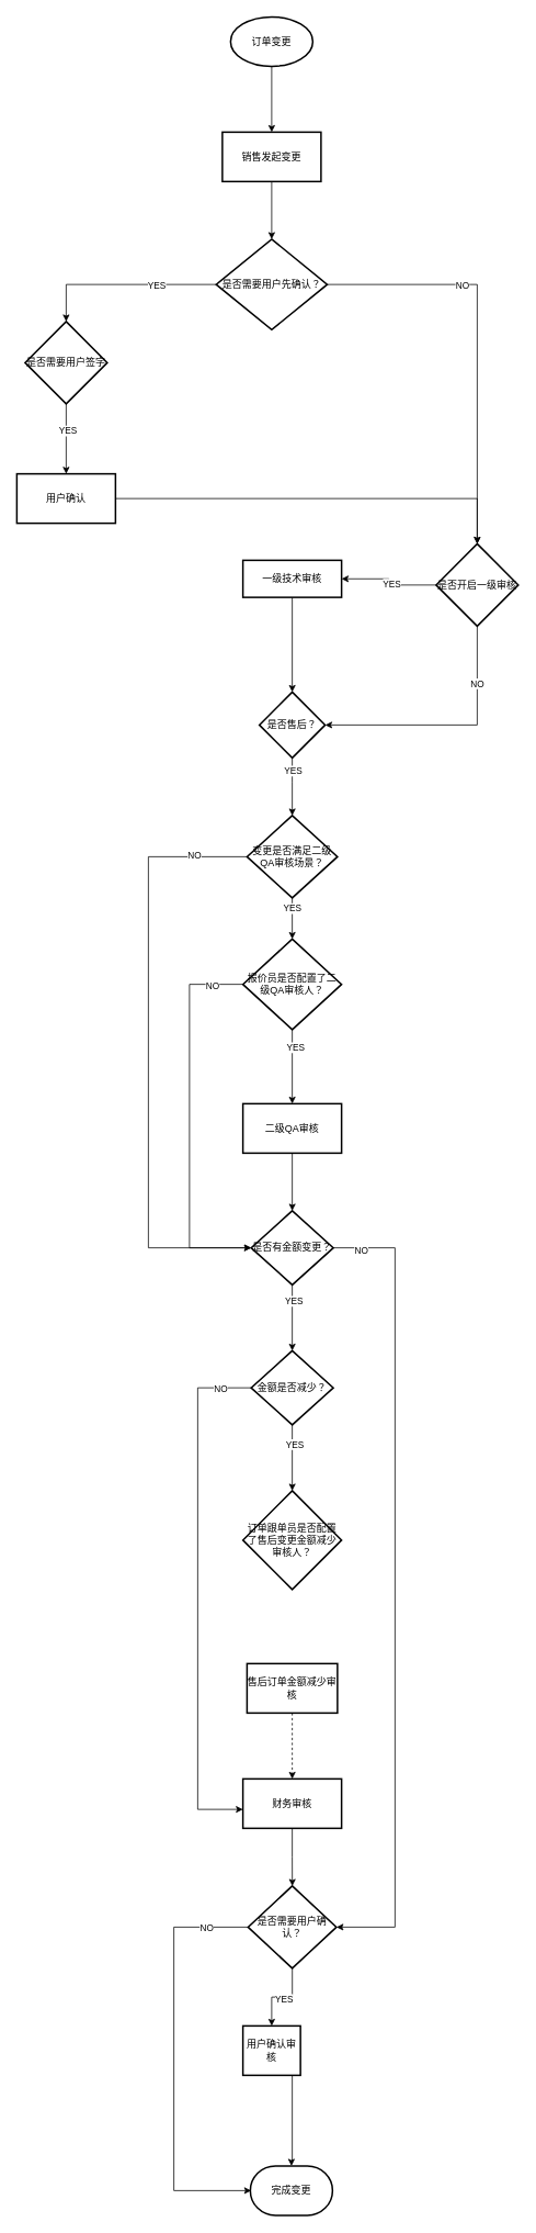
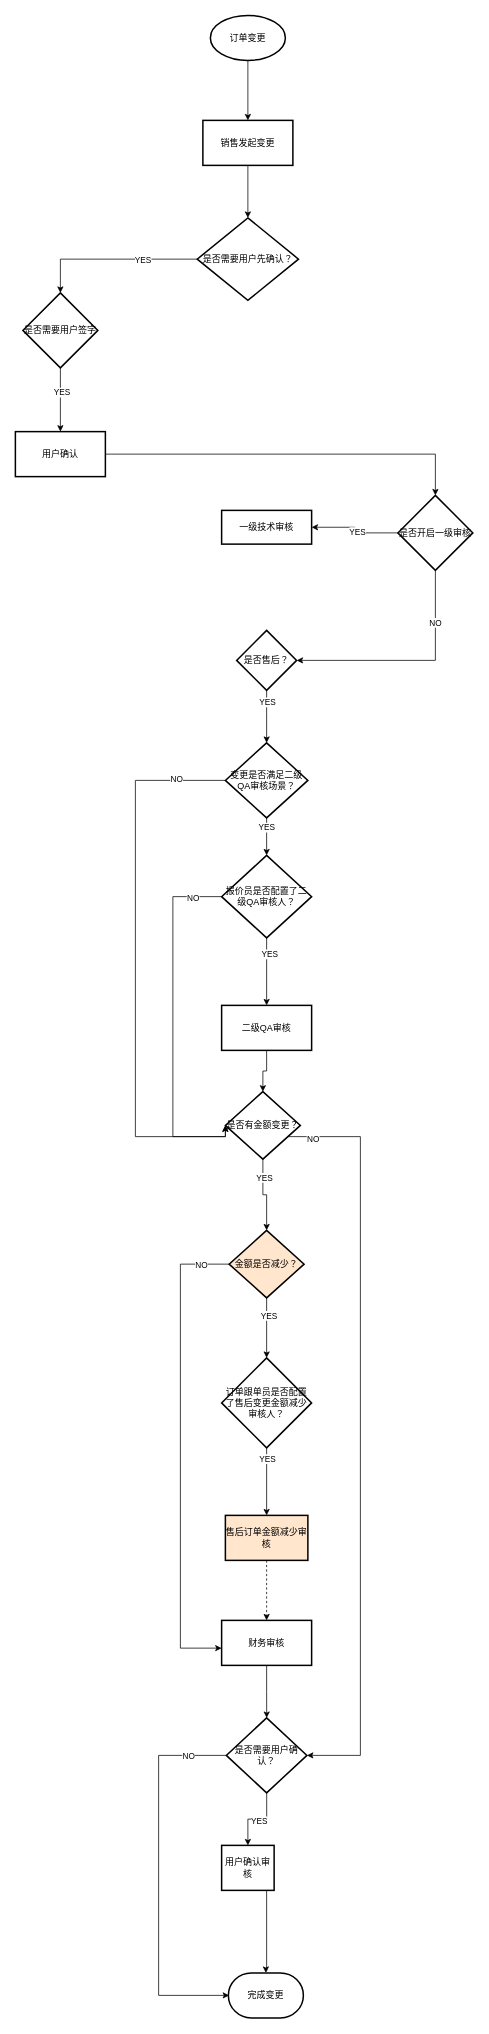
  <mxCell id="0" />
  <mxCell id="1" parent="0" />
  <mxCell id="2" value="" style="edgeStyle=orthogonalEdgeStyle;rounded=0;orthogonalLoop=1;jettySize=auto;html=1;" edge="1" parent="1" source="3" target="5"><mxGeometry relative="1" as="geometry" /></mxCell>
  <mxCell id="3" value="订单变更" style="strokeWidth=2;html=1;shape=mxgraph.flowchart.start_1;whiteSpace=wrap;" vertex="1" parent="1"><mxGeometry x="280" y="20" width="100" height="60" as="geometry" /></mxCell>
  <mxCell id="4" value="" style="edgeStyle=orthogonalEdgeStyle;rounded=0;orthogonalLoop=1;jettySize=auto;html=1;entryX=0.5;entryY=0;entryDx=0;entryDy=0;entryPerimeter=0;" edge="1" parent="1" source="5" target="10"><mxGeometry relative="1" as="geometry"><mxPoint x="330" y="290" as="targetPoint" /></mxGeometry></mxCell>
  <mxCell id="5" value="销售发起变更" style="whiteSpace=wrap;html=1;strokeWidth=2;" vertex="1" parent="1"><mxGeometry x="270" y="160" width="120" height="60" as="geometry" /></mxCell>
  <mxCell id="6" value="" style="edgeStyle=orthogonalEdgeStyle;rounded=0;orthogonalLoop=1;jettySize=auto;html=1;entryX=0.5;entryY=0;entryDx=0;entryDy=0;entryPerimeter=0;" edge="1" parent="1" source="10" target="55"><mxGeometry relative="1" as="geometry"><mxPoint x="100" y="345" as="targetPoint" /></mxGeometry></mxCell>
  <mxCell id="7" value="YES" style="edgeLabel;html=1;align=center;verticalAlign=middle;resizable=0;points=[];" vertex="1" connectable="0" parent="6"><mxGeometry x="-0.356" relative="1" as="geometry"><mxPoint as="offset" /></mxGeometry></mxCell>
- <mxCell id="8" value="" style="edgeStyle=orthogonalEdgeStyle;rounded=0;orthogonalLoop=1;jettySize=auto;html=1;entryX=0.5;entryY=0;entryDx=0;entryDy=0;entryPerimeter=0;" edge="1" parent="1" source="10" target="60"><mxGeometry relative="1" as="geometry"><mxPoint x="540" y="575" as="targetPoint" /></mxGeometry></mxCell>
- <mxCell id="9" value="NO" style="edgeLabel;html=1;align=center;verticalAlign=middle;resizable=0;points=[];" vertex="1" connectable="0" parent="8"><mxGeometry x="-0.345" relative="1" as="geometry"><mxPoint x="1" as="offset" /></mxGeometry></mxCell>
  <mxCell id="10" value="是否需要用户先确认？" style="strokeWidth=2;html=1;shape=mxgraph.flowchart.decision;whiteSpace=wrap;" vertex="1" parent="1"><mxGeometry x="262.5" y="290" width="135" height="110" as="geometry" /></mxCell>
  <mxCell id="11" style="edgeStyle=orthogonalEdgeStyle;rounded=0;orthogonalLoop=1;jettySize=auto;html=1;entryX=0.5;entryY=0;entryDx=0;entryDy=0;entryPerimeter=0;" edge="1" parent="1" source="12" target="60"><mxGeometry relative="1" as="geometry"><mxPoint x="480" y="605" as="targetPoint" /></mxGeometry></mxCell>
  <mxCell id="12" value="用户确认" style="whiteSpace=wrap;html=1;strokeWidth=2;" vertex="1" parent="1"><mxGeometry x="20" y="575" width="120" height="60" as="geometry" /></mxCell>
  <mxCell id="13" value="" style="edgeStyle=orthogonalEdgeStyle;rounded=0;orthogonalLoop=1;jettySize=auto;html=1;" edge="1" parent="1" source="15" target="20"><mxGeometry relative="1" as="geometry"><Array as="points"><mxPoint x="355" y="950" /></Array></mxGeometry></mxCell>
  <mxCell id="14" value="YES" style="edgeLabel;html=1;align=center;verticalAlign=middle;resizable=0;points=[];" vertex="1" connectable="0" parent="13"><mxGeometry x="-0.567" relative="1" as="geometry"><mxPoint as="offset" /></mxGeometry></mxCell>
  <mxCell id="15" value="是否售后？" style="rhombus;whiteSpace=wrap;html=1;strokeWidth=2;" vertex="1" parent="1"><mxGeometry x="315" y="840" width="80" height="80" as="geometry" /></mxCell>
  <mxCell id="16" value="" style="edgeStyle=orthogonalEdgeStyle;rounded=0;orthogonalLoop=1;jettySize=auto;html=1;" edge="1" parent="1" source="20" target="25"><mxGeometry relative="1" as="geometry" /></mxCell>
  <mxCell id="17" value="YES" style="edgeLabel;html=1;align=center;verticalAlign=middle;resizable=0;points=[];" vertex="1" connectable="0" parent="16"><mxGeometry x="-0.505" y="-1" relative="1" as="geometry"><mxPoint as="offset" /></mxGeometry></mxCell>
  <mxCell id="18" value="" style="edgeStyle=orthogonalEdgeStyle;rounded=0;orthogonalLoop=1;jettySize=auto;html=1;entryX=0;entryY=0.5;entryDx=0;entryDy=0;" edge="1" parent="1" source="20" target="32"><mxGeometry relative="1" as="geometry"><mxPoint x="220" y="1040" as="targetPoint" /><Array as="points"><mxPoint x="180" y="1040" /><mxPoint x="180" y="1515" /></Array></mxGeometry></mxCell>
  <mxCell id="19" value="NO" style="edgeLabel;html=1;align=center;verticalAlign=middle;resizable=0;points=[];" vertex="1" connectable="0" parent="18"><mxGeometry x="-0.819" y="-3" relative="1" as="geometry"><mxPoint as="offset" /></mxGeometry></mxCell>
  <mxCell id="20" value="变更是否满足二级QA审核场景？" style="rhombus;whiteSpace=wrap;html=1;strokeWidth=2;" vertex="1" parent="1"><mxGeometry x="300" y="990" width="110" height="100" as="geometry" /></mxCell>
  <mxCell id="21" value="" style="edgeStyle=orthogonalEdgeStyle;rounded=0;orthogonalLoop=1;jettySize=auto;html=1;" edge="1" parent="1" source="25" target="27"><mxGeometry relative="1" as="geometry" /></mxCell>
  <mxCell id="22" value="YES" style="edgeLabel;html=1;align=center;verticalAlign=middle;resizable=0;points=[];" vertex="1" connectable="0" parent="21"><mxGeometry x="-0.544" y="3" relative="1" as="geometry"><mxPoint as="offset" /></mxGeometry></mxCell>
  <mxCell id="23" style="edgeStyle=orthogonalEdgeStyle;rounded=0;orthogonalLoop=1;jettySize=auto;html=1;entryX=0;entryY=0.5;entryDx=0;entryDy=0;" edge="1" parent="1" source="25" target="32"><mxGeometry relative="1" as="geometry"><Array as="points"><mxPoint x="230" y="1195" /><mxPoint x="230" y="1515" /></Array></mxGeometry></mxCell>
  <mxCell id="24" value="NO" style="edgeLabel;html=1;align=center;verticalAlign=middle;resizable=0;points=[];" vertex="1" connectable="0" parent="23"><mxGeometry x="-0.835" y="1" relative="1" as="geometry"><mxPoint as="offset" /></mxGeometry></mxCell>
  <mxCell id="25" value="报价员是否配置了二级QA审核人？" style="rhombus;whiteSpace=wrap;html=1;strokeWidth=2;" vertex="1" parent="1"><mxGeometry x="295" y="1140" width="120" height="110" as="geometry" /></mxCell>
  <mxCell id="26" value="" style="edgeStyle=orthogonalEdgeStyle;rounded=0;orthogonalLoop=1;jettySize=auto;html=1;" edge="1" parent="1" source="27" target="32"><mxGeometry relative="1" as="geometry" /></mxCell>
  <mxCell id="27" value="二级QA审核" style="whiteSpace=wrap;html=1;strokeWidth=2;" vertex="1" parent="1"><mxGeometry x="295" y="1340" width="120" height="60" as="geometry" /></mxCell>
  <mxCell id="28" value="" style="edgeStyle=orthogonalEdgeStyle;rounded=0;orthogonalLoop=1;jettySize=auto;html=1;" edge="1" parent="1" source="32" target="35"><mxGeometry relative="1" as="geometry" /></mxCell>
  <mxCell id="29" value="YES" style="edgeLabel;html=1;align=center;verticalAlign=middle;resizable=0;points=[];" vertex="1" connectable="0" parent="28"><mxGeometry x="-0.528" y="1" relative="1" as="geometry"><mxPoint as="offset" /></mxGeometry></mxCell>
  <mxCell id="30" style="edgeStyle=orthogonalEdgeStyle;rounded=0;orthogonalLoop=1;jettySize=auto;html=1;entryX=1;entryY=0.5;entryDx=0;entryDy=0;" edge="1" parent="1" source="32" target="48"><mxGeometry relative="1" as="geometry"><Array as="points"><mxPoint x="480" y="1515" /><mxPoint x="480" y="2340" /></Array></mxGeometry></mxCell>
  <mxCell id="31" value="NO" style="edgeLabel;html=1;align=center;verticalAlign=middle;resizable=0;points=[];" vertex="1" connectable="0" parent="30"><mxGeometry x="-0.933" y="-2" relative="1" as="geometry"><mxPoint as="offset" /></mxGeometry></mxCell>
- <mxCell id="32" value="是否有金额变更？" style="rhombus;whiteSpace=wrap;html=1;strokeWidth=2;" vertex="1" parent="1"><mxGeometry x="305" y="1470" width="100" height="90" as="geometry" /></mxCell>
+ <mxCell id="32" value="是否有金额变更？" style="rhombus;whiteSpace=wrap;html=1;strokeWidth=2;" vertex="1" parent="1"><mxGeometry x="300" y="1455" width="100" height="90" as="geometry" /></mxCell>
  <mxCell id="33" value="" style="edgeStyle=orthogonalEdgeStyle;rounded=0;orthogonalLoop=1;jettySize=auto;html=1;" edge="1" parent="1" source="35" target="38"><mxGeometry relative="1" as="geometry" /></mxCell>
  <mxCell id="34" value="YES" style="edgeLabel;html=1;align=center;verticalAlign=middle;resizable=0;points=[];" vertex="1" connectable="0" parent="33"><mxGeometry x="-0.422" y="2" relative="1" as="geometry"><mxPoint as="offset" /></mxGeometry></mxCell>
- <mxCell id="35" value="金额是否减少？" style="rhombus;whiteSpace=wrap;html=1;strokeWidth=2;" vertex="1" parent="1"><mxGeometry x="305" y="1640" width="100" height="90" as="geometry" /></mxCell>
+ <mxCell id="35" value="金额是否减少？" style="rhombus;whiteSpace=wrap;html=1;strokeWidth=2;fillColor=#ffe6cc;" vertex="1" parent="1"><mxGeometry x="305" y="1640" width="100" height="90" as="geometry" /></mxCell>
+ <mxCell id="36" value="" style="edgeStyle=orthogonalEdgeStyle;rounded=0;orthogonalLoop=1;jettySize=auto;html=1;" edge="1" parent="1" source="38" target="40"><mxGeometry relative="1" as="geometry" /></mxCell>
+ <mxCell id="37" value="YES" style="edgeLabel;html=1;align=center;verticalAlign=middle;resizable=0;points=[];" vertex="1" connectable="0" parent="36"><mxGeometry x="-0.679" relative="1" as="geometry"><mxPoint as="offset" /></mxGeometry></mxCell>
  <mxCell id="38" value="订单跟单员是否配置了售后变更金额减少审核人？" style="rhombus;whiteSpace=wrap;html=1;strokeWidth=2;" vertex="1" parent="1"><mxGeometry x="295" y="1810" width="120" height="120" as="geometry" /></mxCell>
  <mxCell id="39" value="" style="edgeStyle=orthogonalEdgeStyle;rounded=0;orthogonalLoop=1;jettySize=auto;html=1;dashed=1;" edge="1" parent="1" source="40" target="42"><mxGeometry relative="1" as="geometry" /></mxCell>
- <mxCell id="40" value="售后订单金额减少审核" style="whiteSpace=wrap;html=1;strokeWidth=2;" vertex="1" parent="1"><mxGeometry x="300" y="2020" width="110" height="60" as="geometry" /></mxCell>
+ <mxCell id="40" value="售后订单金额减少审核" style="whiteSpace=wrap;html=1;strokeWidth=2;fillColor=#ffe6cc;" vertex="1" parent="1"><mxGeometry x="300" y="2020" width="110" height="60" as="geometry" /></mxCell>
  <mxCell id="41" value="" style="edgeStyle=orthogonalEdgeStyle;rounded=0;orthogonalLoop=1;jettySize=auto;html=1;" edge="1" parent="1" source="42" target="48"><mxGeometry relative="1" as="geometry" /></mxCell>
  <mxCell id="42" value="财务审核" style="whiteSpace=wrap;html=1;strokeWidth=2;" vertex="1" parent="1"><mxGeometry x="295" y="2160" width="120" height="60" as="geometry" /></mxCell>
  <mxCell id="43" value="用户确认审核" style="whiteSpace=wrap;html=1;strokeWidth=2;" vertex="1" parent="1"><mxGeometry x="295" y="2460" width="70" height="60" as="geometry" /></mxCell>
  <mxCell id="44" value="" style="edgeStyle=orthogonalEdgeStyle;rounded=0;orthogonalLoop=1;jettySize=auto;html=1;" edge="1" parent="1" source="48" target="43"><mxGeometry relative="1" as="geometry" /></mxCell>
  <mxCell id="45" value="YES" style="edgeLabel;html=1;align=center;verticalAlign=middle;resizable=0;points=[];" vertex="1" connectable="0" parent="44"><mxGeometry x="-0.029" y="2" relative="1" as="geometry"><mxPoint as="offset" /></mxGeometry></mxCell>
  <mxCell id="46" style="edgeStyle=orthogonalEdgeStyle;rounded=0;orthogonalLoop=1;jettySize=auto;html=1;entryX=0;entryY=0.5;entryDx=0;entryDy=0;entryPerimeter=0;" edge="1" parent="1"><mxGeometry relative="1" as="geometry"><mxPoint x="302.25" y="2340" as="sourcePoint" /><mxPoint x="305" y="2660" as="targetPoint" /><Array as="points"><mxPoint x="211" y="2340" /><mxPoint x="211" y="2660" /></Array></mxGeometry></mxCell>
  <mxCell id="47" value="NO" style="edgeLabel;html=1;align=center;verticalAlign=middle;resizable=0;points=[];" vertex="1" connectable="0" parent="46"><mxGeometry x="-0.672" y="3" relative="1" as="geometry"><mxPoint x="31" y="-3" as="offset" /></mxGeometry></mxCell>
  <mxCell id="48" value="是否需要用户确认？" style="rhombus;whiteSpace=wrap;html=1;strokeWidth=2;" vertex="1" parent="1"><mxGeometry x="301.25" y="2290" width="107.5" height="100" as="geometry" /></mxCell>
  <mxCell id="49" style="edgeStyle=orthogonalEdgeStyle;rounded=0;orthogonalLoop=1;jettySize=auto;html=1;entryX=0;entryY=0.617;entryDx=0;entryDy=0;entryPerimeter=0;" edge="1" parent="1" source="35" target="42"><mxGeometry relative="1" as="geometry"><Array as="points"><mxPoint x="240" y="1685" /><mxPoint x="240" y="2197" /></Array></mxGeometry></mxCell>
  <mxCell id="50" value="NO" style="edgeLabel;html=1;align=center;verticalAlign=middle;resizable=0;points=[];" vertex="1" connectable="0" parent="49"><mxGeometry x="-0.88" relative="1" as="geometry"><mxPoint as="offset" /></mxGeometry></mxCell>
  <mxCell id="51" value="完成变更" style="strokeWidth=2;html=1;shape=mxgraph.flowchart.terminator;whiteSpace=wrap;" vertex="1" parent="1"><mxGeometry x="304" y="2630" width="100" height="60" as="geometry" /></mxCell>
  <mxCell id="52" style="edgeStyle=orthogonalEdgeStyle;rounded=0;orthogonalLoop=1;jettySize=auto;html=1;" edge="1" parent="1" source="43" target="51"><mxGeometry relative="1" as="geometry"><mxPoint x="161" y="2627.02" as="targetPoint" /><Array as="points"><mxPoint x="355" y="2627" /><mxPoint x="354" y="2627" /></Array></mxGeometry></mxCell>
  <mxCell id="53" style="edgeStyle=orthogonalEdgeStyle;rounded=0;orthogonalLoop=1;jettySize=auto;html=1;entryX=0.5;entryY=0;entryDx=0;entryDy=0;" edge="1" parent="1" source="55" target="12"><mxGeometry relative="1" as="geometry" /></mxCell>
  <mxCell id="54" value="YES" style="edgeLabel;html=1;align=center;verticalAlign=middle;resizable=0;points=[];" vertex="1" connectable="0" parent="53"><mxGeometry x="-0.247" y="1" relative="1" as="geometry"><mxPoint as="offset" /></mxGeometry></mxCell>
  <mxCell id="55" value="是否需要用户签字" style="strokeWidth=2;html=1;shape=mxgraph.flowchart.decision;whiteSpace=wrap;" vertex="1" parent="1"><mxGeometry x="30" y="390" width="100" height="100" as="geometry" /></mxCell>
  <mxCell id="56" value="" style="edgeStyle=orthogonalEdgeStyle;rounded=0;orthogonalLoop=1;jettySize=auto;html=1;" edge="1" parent="1" source="60" target="62"><mxGeometry relative="1" as="geometry" /></mxCell>
  <mxCell id="57" value="YES" style="edgeLabel;html=1;align=center;verticalAlign=middle;resizable=0;points=[];" vertex="1" connectable="0" parent="56"><mxGeometry x="-0.035" y="-3" relative="1" as="geometry"><mxPoint as="offset" /></mxGeometry></mxCell>
  <mxCell id="58" style="edgeStyle=orthogonalEdgeStyle;rounded=0;orthogonalLoop=1;jettySize=auto;html=1;entryX=1;entryY=0.5;entryDx=0;entryDy=0;" edge="1" parent="1" source="60" target="15"><mxGeometry relative="1" as="geometry"><Array as="points"><mxPoint x="580" y="880" /></Array></mxGeometry></mxCell>
  <mxCell id="59" value="NO" style="edgeLabel;html=1;align=center;verticalAlign=middle;resizable=0;points=[];" vertex="1" connectable="0" parent="58"><mxGeometry x="-0.548" y="-1" relative="1" as="geometry"><mxPoint as="offset" /></mxGeometry></mxCell>
  <mxCell id="60" value="是否开启一级审核" style="strokeWidth=2;html=1;shape=mxgraph.flowchart.decision;whiteSpace=wrap;" vertex="1" parent="1"><mxGeometry x="530" y="660" width="100" height="100" as="geometry" /></mxCell>
- <mxCell id="61" style="edgeStyle=orthogonalEdgeStyle;rounded=0;orthogonalLoop=1;jettySize=auto;html=1;" edge="1" parent="1" source="62" target="15"><mxGeometry relative="1" as="geometry" /></mxCell>
  <mxCell id="62" value="一级技术审核" style="whiteSpace=wrap;html=1;strokeWidth=2;" vertex="1" parent="1"><mxGeometry x="295" y="680" width="120" height="45" as="geometry" /></mxCell>
